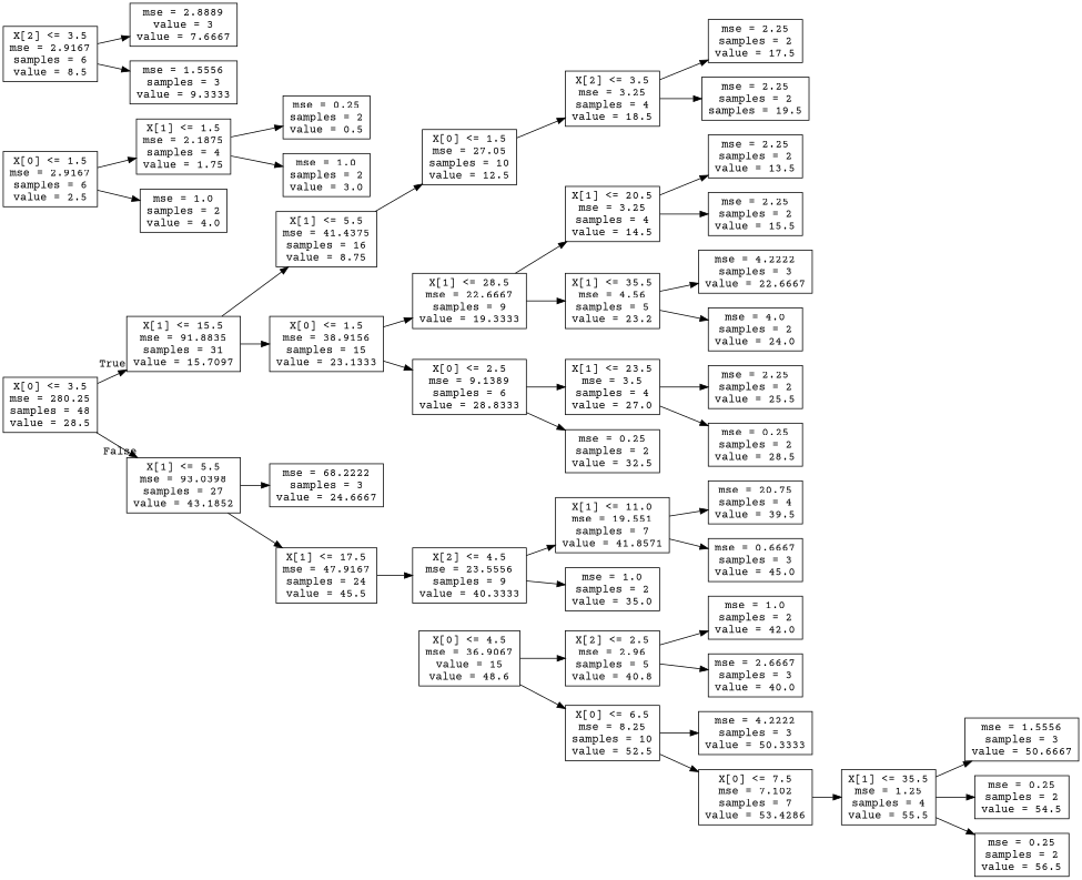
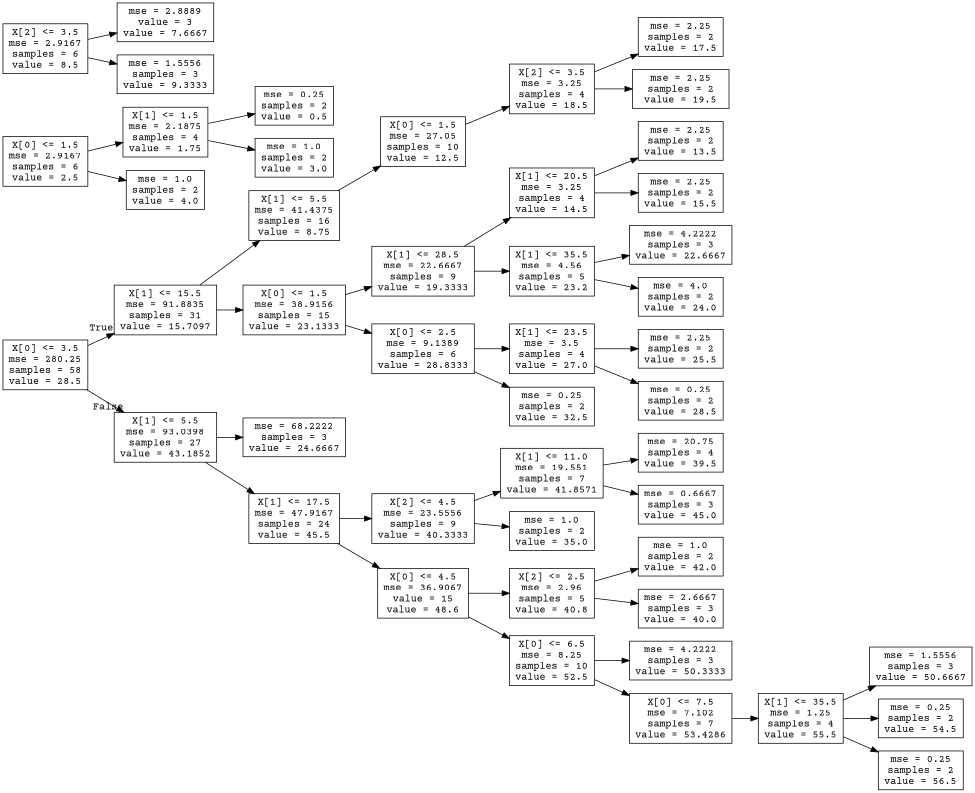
  digraph {
    fontname="Courier Prime"
    rankdir=LR
    node [fontname="Courier Prime" shape=box]
    edge [fontname="Courier Prime"]
-   n1 [label="X[0] <= 3.5\nmse = 280.25\nsamples = 48\nvalue = 28.5"]
+   n1 [label="X[0] <= 3.5\nmse = 280.25\nsamples = 58\nvalue = 28.5"]
    n2 [label="X[1] <= 15.5\nmse = 91.8835\nsamples = 31\nvalue = 15.7097"]
    n3 [label="X[1] <= 5.5\nmse = 93.0398\nsamples = 27\nvalue = 43.1852"]
    n4 [label="X[1] <= 5.5\nmse = 41.4375\nsamples = 16\nvalue = 8.75"]
    n5 [label="X[0] <= 1.5\nmse = 38.9156\nsamples = 15\nvalue = 23.1333"]
    n6 [label="mse = 68.2222\nsamples = 3\nvalue = 24.6667"]
    n7 [label="X[1] <= 17.5\nmse = 47.9167\nsamples = 24\nvalue = 45.5"]
    n8 [label="X[0] <= 1.5\nmse = 27.05\nsamples = 10\nvalue = 12.5"]
    n9 [label="X[1] <= 28.5\nmse = 22.6667\nsamples = 9\nvalue = 19.3333"]
    n10 [label="X[0] <= 2.5\nmse = 9.1389\nsamples = 6\nvalue = 28.8333"]
    n11 [label="X[0] <= 1.5\nmse = 2.9167\nsamples = 6\nvalue = 2.5"]
    n12 [label="X[1] <= 1.5\nmse = 2.1875\nsamples = 4\nvalue = 1.75"]
    n13 [label="mse = 1.0\nsamples = 2\nvalue = 4.0"]
    n14 [label="X[2] <= 3.5\nmse = 3.25\nsamples = 4\nvalue = 18.5"]
    n15 [label="mse = 0.25\nsamples = 2\nvalue = 0.5"]
    n16 [label="mse = 1.0\nsamples = 2\nvalue = 3.0"]
    n17 [label="X[2] <= 3.5\nmse = 2.9167\nsamples = 6\nvalue = 8.5"]
    n18 [label="mse = 2.8889\nvalue = 3\nvalue = 7.6667"]
    n19 [label="mse = 1.5556\nsamples = 3\nvalue = 9.3333"]
    n20 [label="mse = 2.25\nsamples = 2\nvalue = 17.5"]
-   n21 [label="mse = 2.25\nsamples = 2\nsamples = 19.5"]
+   n21 [label="mse = 2.25\nsamples = 2\nvalue = 19.5"]
    n22 [label="X[1] <= 20.5\nmse = 3.25\nsamples = 4\nvalue = 14.5"]
    n23 [label="X[1] <= 35.5\nmse = 4.56\nsamples = 5\nvalue = 23.2"]
    n24 [label="X[1] <= 23.5\nmse = 3.5\nsamples = 4\nvalue = 27.0"]
    n25 [label="mse = 0.25\nsamples = 2\nvalue = 32.5"]
    n26 [label="mse = 2.25\nsamples = 2\nvalue = 13.5"]
    n27 [label="mse = 2.25\nsamples = 2\nvalue = 15.5"]
    n28 [label="mse = 4.2222\nsamples = 3\nvalue = 22.6667"]
    n29 [label="mse = 4.0\nsamples = 2\nvalue = 24.0"]
    n30 [label="mse = 2.25\nsamples = 2\nvalue = 25.5"]
    n31 [label="mse = 0.25\nsamples = 2\nvalue = 28.5"]
    n32 [label="X[2] <= 4.5\nmse = 23.5556\nsamples = 9\nvalue = 40.3333"]
    n33 [label="X[0] <= 4.5\nmse = 36.9067\nvalue = 15\nvalue = 48.6"]
    n34 [label="X[1] <= 11.0\nmse = 19.551\nsamples = 7\nvalue = 41.8571"]
    n35 [label="mse = 1.0\nsamples = 2\nvalue = 35.0"]
    n36 [label="X[2] <= 2.5\nmse = 2.96\nsamples = 5\nvalue = 40.8"]
    n37 [label="X[0] <= 6.5\nmse = 8.25\nsamples = 10\nvalue = 52.5"]
    n38 [label="mse = 20.75\nsamples = 4\nvalue = 39.5"]
    n39 [label="mse = 0.6667\nsamples = 3\nvalue = 45.0"]
    n40 [label="mse = 1.0\nsamples = 2\nvalue = 42.0"]
    n41 [label="mse = 2.6667\nsamples = 3\nvalue = 40.0"]
    n42 [label="mse = 4.2222\nsamples = 3\nvalue = 50.3333"]
    n43 [label="X[0] <= 7.5\nmse = 7.102\nsamples = 7\nvalue = 53.4286"]
    n44 [label="X[1] <= 35.5\nmse = 1.25\nsamples = 4\nvalue = 55.5"]
    n45 [label="mse = 1.5556\nsamples = 3\nvalue = 50.6667"]
    n46 [label="mse = 0.25\nsamples = 2\nvalue = 54.5"]
    n47 [label="mse = 0.25\nsamples = 2\nvalue = 56.5"]
    n1 -> n2 [headlabel=True labelangle=45 labeldistance=2.5]
    n1 -> n3 [headlabel=False labelangle=-45 labeldistance=2.5]
    n2 -> n4
    n2 -> n5
    n3 -> n6
    n3 -> n7
    n4 -> n8
    n5 -> n9
    n5 -> n10
    n7 -> n32
+   n7 -> n33
    n8 -> n14
    n9 -> n22
    n9 -> n23
    n10 -> n24
    n10 -> n25
    n11 -> n12
    n11 -> n13
    n12 -> n15
    n12 -> n16
    n14 -> n20
    n14 -> n21
    n17 -> n18
    n17 -> n19
    n22 -> n26
    n22 -> n27
    n23 -> n28
    n23 -> n29
    n24 -> n30
    n24 -> n31
    n32 -> n34
    n32 -> n35
    n33 -> n36
    n33 -> n37
    n34 -> n38
    n34 -> n39
    n36 -> n40
    n36 -> n41
    n37 -> n42
    n37 -> n43
    n43 -> n44
    n44 -> n45
    n44 -> n46
    n44 -> n47
  }
